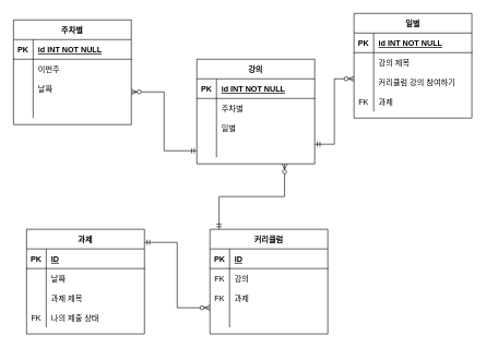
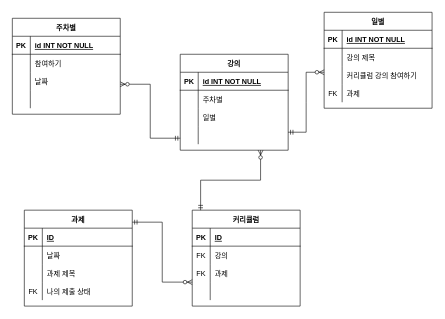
  <mxCell id="0" />
  <mxCell id="1" parent="0" />
  <mxCell id="2" value="강의" style="shape=table;startSize=30;container=1;collapsible=1;childLayout=tableLayout;fixedRows=1;rowLines=0;fontStyle=1;align=center;resizeLast=1;" parent="1" vertex="1"><mxGeometry x="300" y="90" width="180" height="160" as="geometry" /></mxCell>
  <mxCell id="3" value="" style="shape=tableRow;horizontal=0;startSize=0;swimlaneHead=0;swimlaneBody=0;fillColor=none;collapsible=0;dropTarget=0;points=[[0,0.5],[1,0.5]];portConstraint=eastwest;top=0;left=0;right=0;bottom=1;" parent="2" vertex="1"><mxGeometry y="30" width="180" height="30" as="geometry" /></mxCell>
  <mxCell id="4" value="PK" style="shape=partialRectangle;connectable=0;fillColor=none;top=0;left=0;bottom=0;right=0;fontStyle=1;overflow=hidden;" parent="3" vertex="1"><mxGeometry width="30" height="30" as="geometry"><mxRectangle width="30" height="30" as="alternateBounds" /></mxGeometry></mxCell>
  <mxCell id="5" value="id INT NOT NULL" style="shape=partialRectangle;connectable=0;fillColor=none;top=0;left=0;bottom=0;right=0;align=left;spacingLeft=6;fontStyle=5;overflow=hidden;" parent="3" vertex="1"><mxGeometry x="30" width="150" height="30" as="geometry"><mxRectangle width="150" height="30" as="alternateBounds" /></mxGeometry></mxCell>
  <mxCell id="6" value="" style="shape=tableRow;horizontal=0;startSize=0;swimlaneHead=0;swimlaneBody=0;fillColor=none;collapsible=0;dropTarget=0;points=[[0,0.5],[1,0.5]];portConstraint=eastwest;top=0;left=0;right=0;bottom=0;" parent="2" vertex="1"><mxGeometry y="60" width="180" height="30" as="geometry" /></mxCell>
  <mxCell id="7" value="" style="shape=partialRectangle;connectable=0;fillColor=none;top=0;left=0;bottom=0;right=0;editable=1;overflow=hidden;" parent="6" vertex="1"><mxGeometry width="30" height="30" as="geometry"><mxRectangle width="30" height="30" as="alternateBounds" /></mxGeometry></mxCell>
  <mxCell id="8" value="주차별" style="shape=partialRectangle;connectable=0;fillColor=none;top=0;left=0;bottom=0;right=0;align=left;spacingLeft=6;overflow=hidden;" parent="6" vertex="1"><mxGeometry x="30" width="150" height="30" as="geometry"><mxRectangle width="150" height="30" as="alternateBounds" /></mxGeometry></mxCell>
  <mxCell id="9" value="" style="shape=tableRow;horizontal=0;startSize=0;swimlaneHead=0;swimlaneBody=0;fillColor=none;collapsible=0;dropTarget=0;points=[[0,0.5],[1,0.5]];portConstraint=eastwest;top=0;left=0;right=0;bottom=0;" parent="2" vertex="1"><mxGeometry y="90" width="180" height="30" as="geometry" /></mxCell>
  <mxCell id="10" value="" style="shape=partialRectangle;connectable=0;fillColor=none;top=0;left=0;bottom=0;right=0;editable=1;overflow=hidden;" parent="9" vertex="1"><mxGeometry width="30" height="30" as="geometry"><mxRectangle width="30" height="30" as="alternateBounds" /></mxGeometry></mxCell>
  <mxCell id="11" value="일별" style="shape=partialRectangle;connectable=0;fillColor=none;top=0;left=0;bottom=0;right=0;align=left;spacingLeft=6;overflow=hidden;" parent="9" vertex="1"><mxGeometry x="30" width="150" height="30" as="geometry"><mxRectangle width="150" height="30" as="alternateBounds" /></mxGeometry></mxCell>
  <mxCell id="12" value="" style="shape=tableRow;horizontal=0;startSize=0;swimlaneHead=0;swimlaneBody=0;fillColor=none;collapsible=0;dropTarget=0;points=[[0,0.5],[1,0.5]];portConstraint=eastwest;top=0;left=0;right=0;bottom=0;" parent="2" vertex="1"><mxGeometry y="120" width="180" height="30" as="geometry" /></mxCell>
  <mxCell id="13" value="" style="shape=partialRectangle;connectable=0;fillColor=none;top=0;left=0;bottom=0;right=0;editable=1;overflow=hidden;" parent="12" vertex="1"><mxGeometry width="30" height="30" as="geometry"><mxRectangle width="30" height="30" as="alternateBounds" /></mxGeometry></mxCell>
  <mxCell id="14" value="" style="shape=partialRectangle;connectable=0;fillColor=none;top=0;left=0;bottom=0;right=0;align=left;spacingLeft=6;overflow=hidden;" parent="12" vertex="1"><mxGeometry x="30" width="150" height="30" as="geometry"><mxRectangle width="150" height="30" as="alternateBounds" /></mxGeometry></mxCell>
  <mxCell id="15" value="일별" style="shape=table;startSize=30;container=1;collapsible=1;childLayout=tableLayout;fixedRows=1;rowLines=0;fontStyle=1;align=center;resizeLast=1;" parent="1" vertex="1"><mxGeometry x="540" y="20" width="180" height="160" as="geometry" /></mxCell>
  <mxCell id="16" value="" style="shape=tableRow;horizontal=0;startSize=0;swimlaneHead=0;swimlaneBody=0;fillColor=none;collapsible=0;dropTarget=0;points=[[0,0.5],[1,0.5]];portConstraint=eastwest;top=0;left=0;right=0;bottom=1;" parent="15" vertex="1"><mxGeometry y="30" width="180" height="30" as="geometry" /></mxCell>
  <mxCell id="17" value="PK" style="shape=partialRectangle;connectable=0;fillColor=none;top=0;left=0;bottom=0;right=0;fontStyle=1;overflow=hidden;" parent="16" vertex="1"><mxGeometry width="30" height="30" as="geometry"><mxRectangle width="30" height="30" as="alternateBounds" /></mxGeometry></mxCell>
  <mxCell id="18" value="id INT NOT NULL" style="shape=partialRectangle;connectable=0;fillColor=none;top=0;left=0;bottom=0;right=0;align=left;spacingLeft=6;fontStyle=5;overflow=hidden;" parent="16" vertex="1"><mxGeometry x="30" width="150" height="30" as="geometry"><mxRectangle width="150" height="30" as="alternateBounds" /></mxGeometry></mxCell>
  <mxCell id="19" value="" style="shape=tableRow;horizontal=0;startSize=0;swimlaneHead=0;swimlaneBody=0;fillColor=none;collapsible=0;dropTarget=0;points=[[0,0.5],[1,0.5]];portConstraint=eastwest;top=0;left=0;right=0;bottom=0;" parent="15" vertex="1"><mxGeometry y="60" width="180" height="30" as="geometry" /></mxCell>
  <mxCell id="20" value="" style="shape=partialRectangle;connectable=0;fillColor=none;top=0;left=0;bottom=0;right=0;editable=1;overflow=hidden;" parent="19" vertex="1"><mxGeometry width="30" height="30" as="geometry"><mxRectangle width="30" height="30" as="alternateBounds" /></mxGeometry></mxCell>
  <mxCell id="21" value="강의 제목" style="shape=partialRectangle;connectable=0;fillColor=none;top=0;left=0;bottom=0;right=0;align=left;spacingLeft=6;overflow=hidden;" parent="19" vertex="1"><mxGeometry x="30" width="150" height="30" as="geometry"><mxRectangle width="150" height="30" as="alternateBounds" /></mxGeometry></mxCell>
  <mxCell id="22" value="" style="shape=tableRow;horizontal=0;startSize=0;swimlaneHead=0;swimlaneBody=0;fillColor=none;collapsible=0;dropTarget=0;points=[[0,0.5],[1,0.5]];portConstraint=eastwest;top=0;left=0;right=0;bottom=0;" parent="15" vertex="1"><mxGeometry y="90" width="180" height="30" as="geometry" /></mxCell>
  <mxCell id="23" value="" style="shape=partialRectangle;connectable=0;fillColor=none;top=0;left=0;bottom=0;right=0;editable=1;overflow=hidden;" parent="22" vertex="1"><mxGeometry width="30" height="30" as="geometry"><mxRectangle width="30" height="30" as="alternateBounds" /></mxGeometry></mxCell>
  <mxCell id="24" value="커리큘럼 강의 참여하기" style="shape=partialRectangle;connectable=0;fillColor=none;top=0;left=0;bottom=0;right=0;align=left;spacingLeft=6;overflow=hidden;" parent="22" vertex="1"><mxGeometry x="30" width="150" height="30" as="geometry"><mxRectangle width="150" height="30" as="alternateBounds" /></mxGeometry></mxCell>
  <mxCell id="25" value="" style="shape=tableRow;horizontal=0;startSize=0;swimlaneHead=0;swimlaneBody=0;fillColor=none;collapsible=0;dropTarget=0;points=[[0,0.5],[1,0.5]];portConstraint=eastwest;top=0;left=0;right=0;bottom=0;" parent="15" vertex="1"><mxGeometry y="120" width="180" height="30" as="geometry" /></mxCell>
  <mxCell id="26" value="FK" style="shape=partialRectangle;connectable=0;fillColor=none;top=0;left=0;bottom=0;right=0;editable=1;overflow=hidden;" parent="25" vertex="1"><mxGeometry width="30" height="30" as="geometry"><mxRectangle width="30" height="30" as="alternateBounds" /></mxGeometry></mxCell>
  <mxCell id="27" value="과제" style="shape=partialRectangle;connectable=0;fillColor=none;top=0;left=0;bottom=0;right=0;align=left;spacingLeft=6;overflow=hidden;" parent="25" vertex="1"><mxGeometry x="30" width="150" height="30" as="geometry"><mxRectangle width="150" height="30" as="alternateBounds" /></mxGeometry></mxCell>
  <mxCell id="28" value="" style="edgeStyle=entityRelationEdgeStyle;fontSize=12;html=1;endArrow=ERzeroToMany;startArrow=ERmandOne;rounded=0;" parent="1" edge="1"><mxGeometry width="100" height="100" relative="1" as="geometry"><mxPoint x="480" y="220" as="sourcePoint" /><mxPoint x="540" y="120" as="targetPoint" /></mxGeometry></mxCell>
  <mxCell id="29" value="주차별" style="shape=table;startSize=30;container=1;collapsible=1;childLayout=tableLayout;fixedRows=1;rowLines=0;fontStyle=1;align=center;resizeLast=1;" parent="1" vertex="1"><mxGeometry x="20" y="30" width="180" height="160" as="geometry" /></mxCell>
  <mxCell id="30" value="" style="shape=tableRow;horizontal=0;startSize=0;swimlaneHead=0;swimlaneBody=0;fillColor=none;collapsible=0;dropTarget=0;points=[[0,0.5],[1,0.5]];portConstraint=eastwest;top=0;left=0;right=0;bottom=1;" parent="29" vertex="1"><mxGeometry y="30" width="180" height="30" as="geometry" /></mxCell>
  <mxCell id="31" value="PK" style="shape=partialRectangle;connectable=0;fillColor=none;top=0;left=0;bottom=0;right=0;fontStyle=1;overflow=hidden;" parent="30" vertex="1"><mxGeometry width="30" height="30" as="geometry"><mxRectangle width="30" height="30" as="alternateBounds" /></mxGeometry></mxCell>
  <mxCell id="32" value="id INT NOT NULL" style="shape=partialRectangle;connectable=0;fillColor=none;top=0;left=0;bottom=0;right=0;align=left;spacingLeft=6;fontStyle=5;overflow=hidden;" parent="30" vertex="1"><mxGeometry x="30" width="150" height="30" as="geometry"><mxRectangle width="150" height="30" as="alternateBounds" /></mxGeometry></mxCell>
  <mxCell id="33" value="" style="shape=tableRow;horizontal=0;startSize=0;swimlaneHead=0;swimlaneBody=0;fillColor=none;collapsible=0;dropTarget=0;points=[[0,0.5],[1,0.5]];portConstraint=eastwest;top=0;left=0;right=0;bottom=0;" parent="29" vertex="1"><mxGeometry y="60" width="180" height="30" as="geometry" /></mxCell>
  <mxCell id="34" value="" style="shape=partialRectangle;connectable=0;fillColor=none;top=0;left=0;bottom=0;right=0;editable=1;overflow=hidden;" parent="33" vertex="1"><mxGeometry width="30" height="30" as="geometry"><mxRectangle width="30" height="30" as="alternateBounds" /></mxGeometry></mxCell>
- <mxCell id="35" value="이번주" style="shape=partialRectangle;connectable=0;fillColor=none;top=0;left=0;bottom=0;right=0;align=left;spacingLeft=6;overflow=hidden;" parent="33" vertex="1"><mxGeometry x="30" width="150" height="30" as="geometry"><mxRectangle width="150" height="30" as="alternateBounds" /></mxGeometry></mxCell>
+ <mxCell id="35" value="참여하기" style="shape=partialRectangle;connectable=0;fillColor=none;top=0;left=0;bottom=0;right=0;align=left;spacingLeft=6;overflow=hidden;" parent="33" vertex="1"><mxGeometry x="30" width="150" height="30" as="geometry"><mxRectangle width="150" height="30" as="alternateBounds" /></mxGeometry></mxCell>
  <mxCell id="36" value="" style="shape=tableRow;horizontal=0;startSize=0;swimlaneHead=0;swimlaneBody=0;fillColor=none;collapsible=0;dropTarget=0;points=[[0,0.5],[1,0.5]];portConstraint=eastwest;top=0;left=0;right=0;bottom=0;" parent="29" vertex="1"><mxGeometry y="90" width="180" height="30" as="geometry" /></mxCell>
  <mxCell id="37" value="" style="shape=partialRectangle;connectable=0;fillColor=none;top=0;left=0;bottom=0;right=0;editable=1;overflow=hidden;" parent="36" vertex="1"><mxGeometry width="30" height="30" as="geometry"><mxRectangle width="30" height="30" as="alternateBounds" /></mxGeometry></mxCell>
  <mxCell id="38" value="날짜" style="shape=partialRectangle;connectable=0;fillColor=none;top=0;left=0;bottom=0;right=0;align=left;spacingLeft=6;overflow=hidden;" parent="36" vertex="1"><mxGeometry x="30" width="150" height="30" as="geometry"><mxRectangle width="150" height="30" as="alternateBounds" /></mxGeometry></mxCell>
  <mxCell id="39" value="" style="shape=tableRow;horizontal=0;startSize=0;swimlaneHead=0;swimlaneBody=0;fillColor=none;collapsible=0;dropTarget=0;points=[[0,0.5],[1,0.5]];portConstraint=eastwest;top=0;left=0;right=0;bottom=0;" parent="29" vertex="1"><mxGeometry y="120" width="180" height="30" as="geometry" /></mxCell>
  <mxCell id="40" value="" style="shape=partialRectangle;connectable=0;fillColor=none;top=0;left=0;bottom=0;right=0;editable=1;overflow=hidden;" parent="39" vertex="1"><mxGeometry width="30" height="30" as="geometry"><mxRectangle width="30" height="30" as="alternateBounds" /></mxGeometry></mxCell>
  <mxCell id="41" value="" style="shape=partialRectangle;connectable=0;fillColor=none;top=0;left=0;bottom=0;right=0;align=left;spacingLeft=6;overflow=hidden;" parent="39" vertex="1"><mxGeometry x="30" width="150" height="30" as="geometry"><mxRectangle width="150" height="30" as="alternateBounds" /></mxGeometry></mxCell>
  <mxCell id="42" value="과제" style="shape=table;startSize=30;container=1;collapsible=1;childLayout=tableLayout;fixedRows=1;rowLines=0;fontStyle=1;align=center;resizeLast=1;" parent="1" vertex="1"><mxGeometry x="40" y="350" width="180" height="160" as="geometry" /></mxCell>
  <mxCell id="43" value="" style="shape=tableRow;horizontal=0;startSize=0;swimlaneHead=0;swimlaneBody=0;fillColor=none;collapsible=0;dropTarget=0;points=[[0,0.5],[1,0.5]];portConstraint=eastwest;top=0;left=0;right=0;bottom=1;" parent="42" vertex="1"><mxGeometry y="30" width="180" height="30" as="geometry" /></mxCell>
  <mxCell id="44" value="PK" style="shape=partialRectangle;connectable=0;fillColor=none;top=0;left=0;bottom=0;right=0;fontStyle=1;overflow=hidden;" parent="43" vertex="1"><mxGeometry width="30" height="30" as="geometry"><mxRectangle width="30" height="30" as="alternateBounds" /></mxGeometry></mxCell>
  <mxCell id="45" value="ID" style="shape=partialRectangle;connectable=0;fillColor=none;top=0;left=0;bottom=0;right=0;align=left;spacingLeft=6;fontStyle=5;overflow=hidden;" parent="43" vertex="1"><mxGeometry x="30" width="150" height="30" as="geometry"><mxRectangle width="150" height="30" as="alternateBounds" /></mxGeometry></mxCell>
  <mxCell id="46" value="" style="shape=tableRow;horizontal=0;startSize=0;swimlaneHead=0;swimlaneBody=0;fillColor=none;collapsible=0;dropTarget=0;points=[[0,0.5],[1,0.5]];portConstraint=eastwest;top=0;left=0;right=0;bottom=0;" parent="42" vertex="1"><mxGeometry y="60" width="180" height="30" as="geometry" /></mxCell>
  <mxCell id="47" value="" style="shape=partialRectangle;connectable=0;fillColor=none;top=0;left=0;bottom=0;right=0;editable=1;overflow=hidden;" parent="46" vertex="1"><mxGeometry width="30" height="30" as="geometry"><mxRectangle width="30" height="30" as="alternateBounds" /></mxGeometry></mxCell>
  <mxCell id="48" value="날짜" style="shape=partialRectangle;connectable=0;fillColor=none;top=0;left=0;bottom=0;right=0;align=left;spacingLeft=6;overflow=hidden;" parent="46" vertex="1"><mxGeometry x="30" width="150" height="30" as="geometry"><mxRectangle width="150" height="30" as="alternateBounds" /></mxGeometry></mxCell>
  <mxCell id="49" value="" style="shape=tableRow;horizontal=0;startSize=0;swimlaneHead=0;swimlaneBody=0;fillColor=none;collapsible=0;dropTarget=0;points=[[0,0.5],[1,0.5]];portConstraint=eastwest;top=0;left=0;right=0;bottom=0;" parent="42" vertex="1"><mxGeometry y="90" width="180" height="30" as="geometry" /></mxCell>
  <mxCell id="50" value="" style="shape=partialRectangle;connectable=0;fillColor=none;top=0;left=0;bottom=0;right=0;editable=1;overflow=hidden;" parent="49" vertex="1"><mxGeometry width="30" height="30" as="geometry"><mxRectangle width="30" height="30" as="alternateBounds" /></mxGeometry></mxCell>
  <mxCell id="51" value="과제 제목" style="shape=partialRectangle;connectable=0;fillColor=none;top=0;left=0;bottom=0;right=0;align=left;spacingLeft=6;overflow=hidden;" parent="49" vertex="1"><mxGeometry x="30" width="150" height="30" as="geometry"><mxRectangle width="150" height="30" as="alternateBounds" /></mxGeometry></mxCell>
  <mxCell id="52" value="" style="shape=tableRow;horizontal=0;startSize=0;swimlaneHead=0;swimlaneBody=0;fillColor=none;collapsible=0;dropTarget=0;points=[[0,0.5],[1,0.5]];portConstraint=eastwest;top=0;left=0;right=0;bottom=0;" parent="42" vertex="1"><mxGeometry y="120" width="180" height="30" as="geometry" /></mxCell>
  <mxCell id="53" value="FK" style="shape=partialRectangle;connectable=0;fillColor=none;top=0;left=0;bottom=0;right=0;editable=1;overflow=hidden;" parent="52" vertex="1"><mxGeometry width="30" height="30" as="geometry"><mxRectangle width="30" height="30" as="alternateBounds" /></mxGeometry></mxCell>
  <mxCell id="54" value="나의 제출 상태" style="shape=partialRectangle;connectable=0;fillColor=none;top=0;left=0;bottom=0;right=0;align=left;spacingLeft=6;overflow=hidden;" parent="52" vertex="1"><mxGeometry x="30" width="150" height="30" as="geometry"><mxRectangle width="150" height="30" as="alternateBounds" /></mxGeometry></mxCell>
  <mxCell id="55" value="커리큘럼" style="shape=table;startSize=30;container=1;collapsible=1;childLayout=tableLayout;fixedRows=1;rowLines=0;fontStyle=1;align=center;resizeLast=1;" parent="1" vertex="1"><mxGeometry x="320" y="350" width="180" height="160" as="geometry" /></mxCell>
  <mxCell id="56" value="" style="shape=tableRow;horizontal=0;startSize=0;swimlaneHead=0;swimlaneBody=0;fillColor=none;collapsible=0;dropTarget=0;points=[[0,0.5],[1,0.5]];portConstraint=eastwest;top=0;left=0;right=0;bottom=1;" parent="55" vertex="1"><mxGeometry y="30" width="180" height="30" as="geometry" /></mxCell>
  <mxCell id="57" value="PK" style="shape=partialRectangle;connectable=0;fillColor=none;top=0;left=0;bottom=0;right=0;fontStyle=1;overflow=hidden;" parent="56" vertex="1"><mxGeometry width="30" height="30" as="geometry"><mxRectangle width="30" height="30" as="alternateBounds" /></mxGeometry></mxCell>
  <mxCell id="58" value="ID" style="shape=partialRectangle;connectable=0;fillColor=none;top=0;left=0;bottom=0;right=0;align=left;spacingLeft=6;fontStyle=5;overflow=hidden;" parent="56" vertex="1"><mxGeometry x="30" width="150" height="30" as="geometry"><mxRectangle width="150" height="30" as="alternateBounds" /></mxGeometry></mxCell>
  <mxCell id="59" value="" style="shape=tableRow;horizontal=0;startSize=0;swimlaneHead=0;swimlaneBody=0;fillColor=none;collapsible=0;dropTarget=0;points=[[0,0.5],[1,0.5]];portConstraint=eastwest;top=0;left=0;right=0;bottom=0;" parent="55" vertex="1"><mxGeometry y="60" width="180" height="30" as="geometry" /></mxCell>
  <mxCell id="60" value="FK" style="shape=partialRectangle;connectable=0;fillColor=none;top=0;left=0;bottom=0;right=0;editable=1;overflow=hidden;" parent="59" vertex="1"><mxGeometry width="30" height="30" as="geometry"><mxRectangle width="30" height="30" as="alternateBounds" /></mxGeometry></mxCell>
  <mxCell id="61" value="강의" style="shape=partialRectangle;connectable=0;fillColor=none;top=0;left=0;bottom=0;right=0;align=left;spacingLeft=6;overflow=hidden;" parent="59" vertex="1"><mxGeometry x="30" width="150" height="30" as="geometry"><mxRectangle width="150" height="30" as="alternateBounds" /></mxGeometry></mxCell>
  <mxCell id="62" value="" style="shape=tableRow;horizontal=0;startSize=0;swimlaneHead=0;swimlaneBody=0;fillColor=none;collapsible=0;dropTarget=0;points=[[0,0.5],[1,0.5]];portConstraint=eastwest;top=0;left=0;right=0;bottom=0;" parent="55" vertex="1"><mxGeometry y="90" width="180" height="30" as="geometry" /></mxCell>
  <mxCell id="63" value="FK" style="shape=partialRectangle;connectable=0;fillColor=none;top=0;left=0;bottom=0;right=0;editable=1;overflow=hidden;" parent="62" vertex="1"><mxGeometry width="30" height="30" as="geometry"><mxRectangle width="30" height="30" as="alternateBounds" /></mxGeometry></mxCell>
  <mxCell id="64" value="과제" style="shape=partialRectangle;connectable=0;fillColor=none;top=0;left=0;bottom=0;right=0;align=left;spacingLeft=6;overflow=hidden;" parent="62" vertex="1"><mxGeometry x="30" width="150" height="30" as="geometry"><mxRectangle width="150" height="30" as="alternateBounds" /></mxGeometry></mxCell>
  <mxCell id="65" value="" style="shape=tableRow;horizontal=0;startSize=0;swimlaneHead=0;swimlaneBody=0;fillColor=none;collapsible=0;dropTarget=0;points=[[0,0.5],[1,0.5]];portConstraint=eastwest;top=0;left=0;right=0;bottom=0;" parent="55" vertex="1"><mxGeometry y="120" width="180" height="30" as="geometry" /></mxCell>
  <mxCell id="66" value="" style="shape=partialRectangle;connectable=0;fillColor=none;top=0;left=0;bottom=0;right=0;editable=1;overflow=hidden;" parent="65" vertex="1"><mxGeometry width="30" height="30" as="geometry"><mxRectangle width="30" height="30" as="alternateBounds" /></mxGeometry></mxCell>
  <mxCell id="67" value="" style="shape=partialRectangle;connectable=0;fillColor=none;top=0;left=0;bottom=0;right=0;align=left;spacingLeft=6;overflow=hidden;" parent="65" vertex="1"><mxGeometry x="30" width="150" height="30" as="geometry"><mxRectangle width="150" height="30" as="alternateBounds" /></mxGeometry></mxCell>
  <mxCell id="68" value="" style="fontSize=12;html=1;endArrow=ERzeroToMany;startArrow=ERmandOne;fontFamily=Helvetica;shape=connector;rounded=0;edgeStyle=elbowEdgeStyle;" parent="1" edge="1"><mxGeometry width="100" height="100" relative="1" as="geometry"><mxPoint x="300" y="230" as="sourcePoint" /><mxPoint x="200" y="140" as="targetPoint" /></mxGeometry></mxCell>
  <mxCell id="69" value="" style="fontSize=12;html=1;endArrow=ERzeroToMany;startArrow=ERmandOne;rounded=0;fontFamily=Helvetica;shape=connector;edgeStyle=elbowEdgeStyle;elbow=vertical;" parent="1" edge="1"><mxGeometry width="100" height="100" relative="1" as="geometry"><mxPoint x="334" y="350" as="sourcePoint" /><mxPoint x="434" y="250" as="targetPoint" /></mxGeometry></mxCell>
  <mxCell id="70" value="" style="edgeStyle=elbowEdgeStyle;fontSize=12;html=1;endArrow=ERzeroToMany;startArrow=ERmandOne;rounded=0;fontFamily=Helvetica;shape=connector;" parent="1" edge="1"><mxGeometry width="100" height="100" relative="1" as="geometry"><mxPoint x="220" y="370" as="sourcePoint" /><mxPoint x="320" y="470" as="targetPoint" /></mxGeometry></mxCell>
